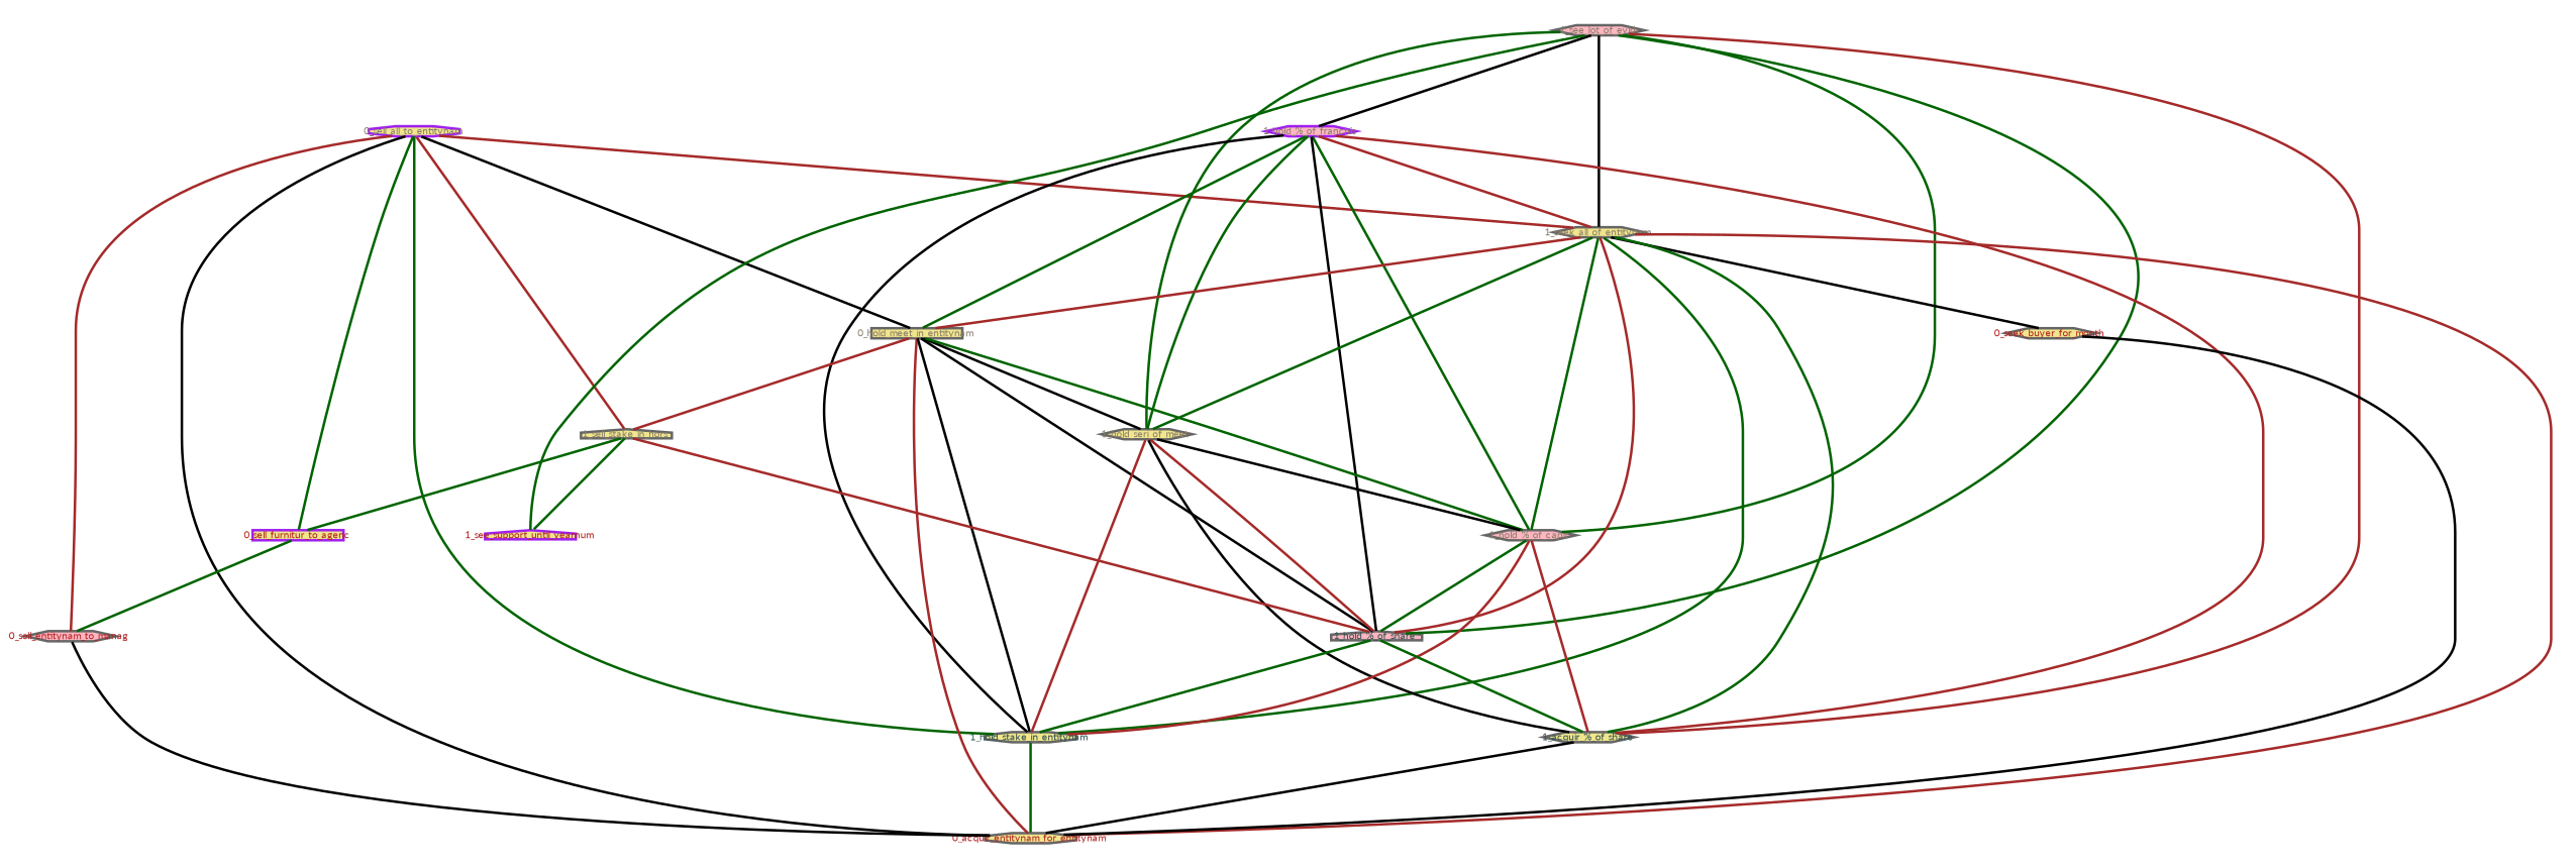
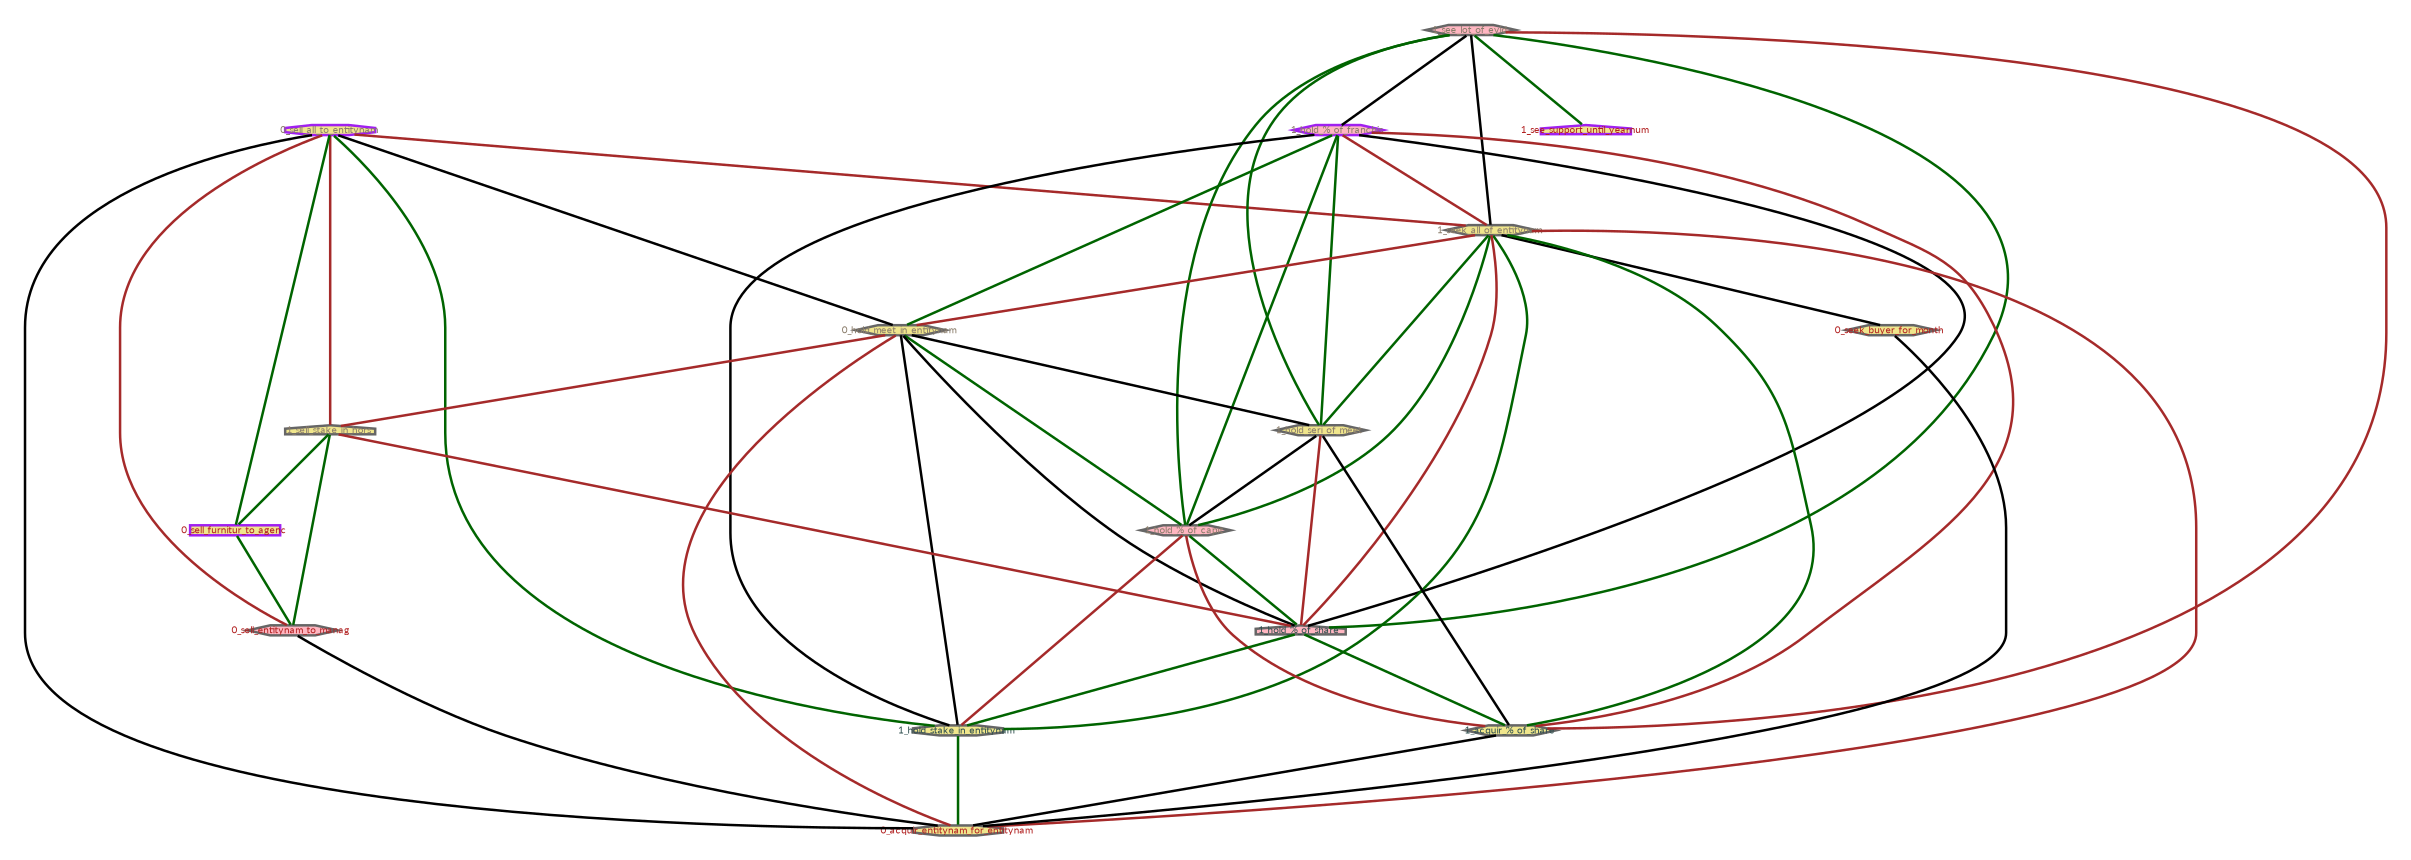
  graph {
    fontname=Lato
    node [color=gray40 fillcolor=khaki fixedsize=true fontcolor="#8b7d6b" fontname=Lato fontsize=4 shape=hexagon style=filled]
    edge [color=darkgreen fontname=Lato w=1]
    "0_sell_all_to_entitynam " [color=purple height=.06 shape=octagon width=.5]
    "1_see_lot_of_evid " [fillcolor=lightpink height=.06 width=.5]
    "1_hold_%_of_franchis " [color=purple fillcolor=lightpink height=.06 width=.5]
    "1_seek_all_of_entitynam " [height=.06 width=.5]
-   "0_hold_meet_in_entitynam " [height=.06 shape=box width=.5]
+   "0_hold_meet_in_entitynam " [height=.06 width=.5]
    "1_hold_seri_of_meet " [height=.06 width=.5]
    "1_hold_%_of_capit " [fillcolor=lightpink height=.06 width=.5]
    "1_sell_stake_in_hors " [height=.06 shape=house width=.5]
    "0_seek_buyer_for_month " [fontcolor="#b22222" height=.06 width=.5]
    "0_sell_furnitur_to_agenc " [color=purple fontcolor="#b22222" height=.06 shape=box width=.5]
    "0_sell_entitynam_to_manag " [fillcolor=lightpink fontcolor="#b22222" height=.06 width=.5]
    "0_acquir_entitynam_for_entitynam " [fontcolor="#b22222" height=.06 shape=octagon width=.5]
    "1_hold_stake_in_entitynam " [fontcolor="#2f4f4f" height=.06 shape=octagon width=.5]
    "1_hold_%_of_share " [fillcolor=lightpink fontcolor="#2f4f4f" height=.06 shape=house width=.5]
    "1_acquir_%_of_share " [fontcolor="#2f4f4f" height=.06 width=.5]
    "1_see_support_until_yearnum " [color=purple fontcolor="#b22222" height=.06 shape=house width=.5]
    subgraph sub_1 {
      "0_sell_all_to_entitynam "
      "1_see_lot_of_evid "
      "1_hold_%_of_franchis "
      "1_seek_all_of_entitynam "
      "0_hold_meet_in_entitynam "
      "1_hold_seri_of_meet "
      "1_hold_%_of_capit "
      "1_sell_stake_in_hors "
    }
    subgraph sub_2 {
      "0_seek_buyer_for_month "
      "0_sell_furnitur_to_agenc "
      "0_sell_entitynam_to_manag "
      "0_acquir_entitynam_for_entitynam "
    }
    "0_sell_all_to_entitynam " -- "1_seek_all_of_entitynam " [color=brown w=2]
    "0_sell_all_to_entitynam " -- "0_hold_meet_in_entitynam " [color=black]
    "0_sell_all_to_entitynam " -- "1_sell_stake_in_hors " [color=brown]
    "0_sell_all_to_entitynam " -- "0_sell_furnitur_to_agenc " [w=2]
    "0_sell_all_to_entitynam " -- "0_sell_entitynam_to_manag " [color=brown w=2]
    "0_sell_all_to_entitynam " -- "0_acquir_entitynam_for_entitynam " [color=black]
    "0_sell_all_to_entitynam " -- "1_hold_stake_in_entitynam "
    "1_see_lot_of_evid " -- "1_hold_%_of_franchis " [color=black]
    "1_see_lot_of_evid " -- "1_seek_all_of_entitynam " [color=black]
    "1_see_lot_of_evid " -- "1_hold_seri_of_meet "
    "1_see_lot_of_evid " -- "1_hold_%_of_capit "
    "1_see_lot_of_evid " -- "1_hold_%_of_share "
    "1_see_lot_of_evid " -- "1_acquir_%_of_share " [color=brown]
    "1_see_lot_of_evid " -- "1_see_support_until_yearnum "
    "1_hold_%_of_franchis " -- "1_seek_all_of_entitynam " [color=brown]
    "1_hold_%_of_franchis " -- "0_hold_meet_in_entitynam "
    "1_hold_%_of_franchis " -- "1_hold_seri_of_meet " [w=2]
    "1_hold_%_of_franchis " -- "1_hold_%_of_capit " [w=3]
    "1_hold_%_of_franchis " -- "1_hold_stake_in_entitynam " [color=black]
    "1_hold_%_of_franchis " -- "1_hold_%_of_share " [color=black w=3]
    "1_hold_%_of_franchis " -- "1_acquir_%_of_share " [color=brown w=2]
    "1_seek_all_of_entitynam " -- "0_hold_meet_in_entitynam " [color=brown]
    "1_seek_all_of_entitynam " -- "1_hold_seri_of_meet "
    "1_seek_all_of_entitynam " -- "1_hold_%_of_capit "
    "1_seek_all_of_entitynam " -- "0_seek_buyer_for_month " [color=black]
    "1_seek_all_of_entitynam " -- "0_acquir_entitynam_for_entitynam " [color=brown]
    "1_seek_all_of_entitynam " -- "1_hold_stake_in_entitynam "
    "1_seek_all_of_entitynam " -- "1_hold_%_of_share " [color=brown]
    "1_seek_all_of_entitynam " -- "1_acquir_%_of_share "
    "0_hold_meet_in_entitynam " -- "1_hold_seri_of_meet " [color=black]
    "0_hold_meet_in_entitynam " -- "1_hold_%_of_capit "
    "0_hold_meet_in_entitynam " -- "1_sell_stake_in_hors " [color=brown]
    "0_hold_meet_in_entitynam " -- "0_acquir_entitynam_for_entitynam " [color=brown]
    "0_hold_meet_in_entitynam " -- "1_hold_stake_in_entitynam " [color=black w=3]
    "0_hold_meet_in_entitynam " -- "1_hold_%_of_share " [color=black]
    "1_hold_seri_of_meet " -- "1_hold_%_of_capit " [color=black w=2]
-   "1_hold_seri_of_meet " -- "1_hold_stake_in_entitynam " [color=brown]
    "1_hold_seri_of_meet " -- "1_hold_%_of_share " [color=brown w=2]
    "1_hold_seri_of_meet " -- "1_acquir_%_of_share " [color=black]
    "1_hold_%_of_capit " -- "1_hold_stake_in_entitynam " [color=brown]
    "1_hold_%_of_capit " -- "1_hold_%_of_share " [w=3]
    "1_hold_%_of_capit " -- "1_acquir_%_of_share " [color=brown w=2]
    "1_sell_stake_in_hors " -- "0_sell_furnitur_to_agenc "
-   "1_sell_stake_in_hors " -- "1_see_support_until_yearnum "
+   "1_sell_stake_in_hors " -- "0_sell_entitynam_to_manag "
    "1_sell_stake_in_hors " -- "1_hold_%_of_share " [color=brown w=2]
    "0_seek_buyer_for_month " -- "0_acquir_entitynam_for_entitynam " [color=black]
    "0_sell_furnitur_to_agenc " -- "0_sell_entitynam_to_manag " [w=2]
    "0_sell_entitynam_to_manag " -- "0_acquir_entitynam_for_entitynam " [color=black]
    "1_hold_stake_in_entitynam " -- "0_acquir_entitynam_for_entitynam "
    "1_hold_%_of_share " -- "1_hold_stake_in_entitynam "
    "1_hold_%_of_share " -- "1_acquir_%_of_share " [w=3]
    "1_acquir_%_of_share " -- "0_acquir_entitynam_for_entitynam " [color=black]
  }
